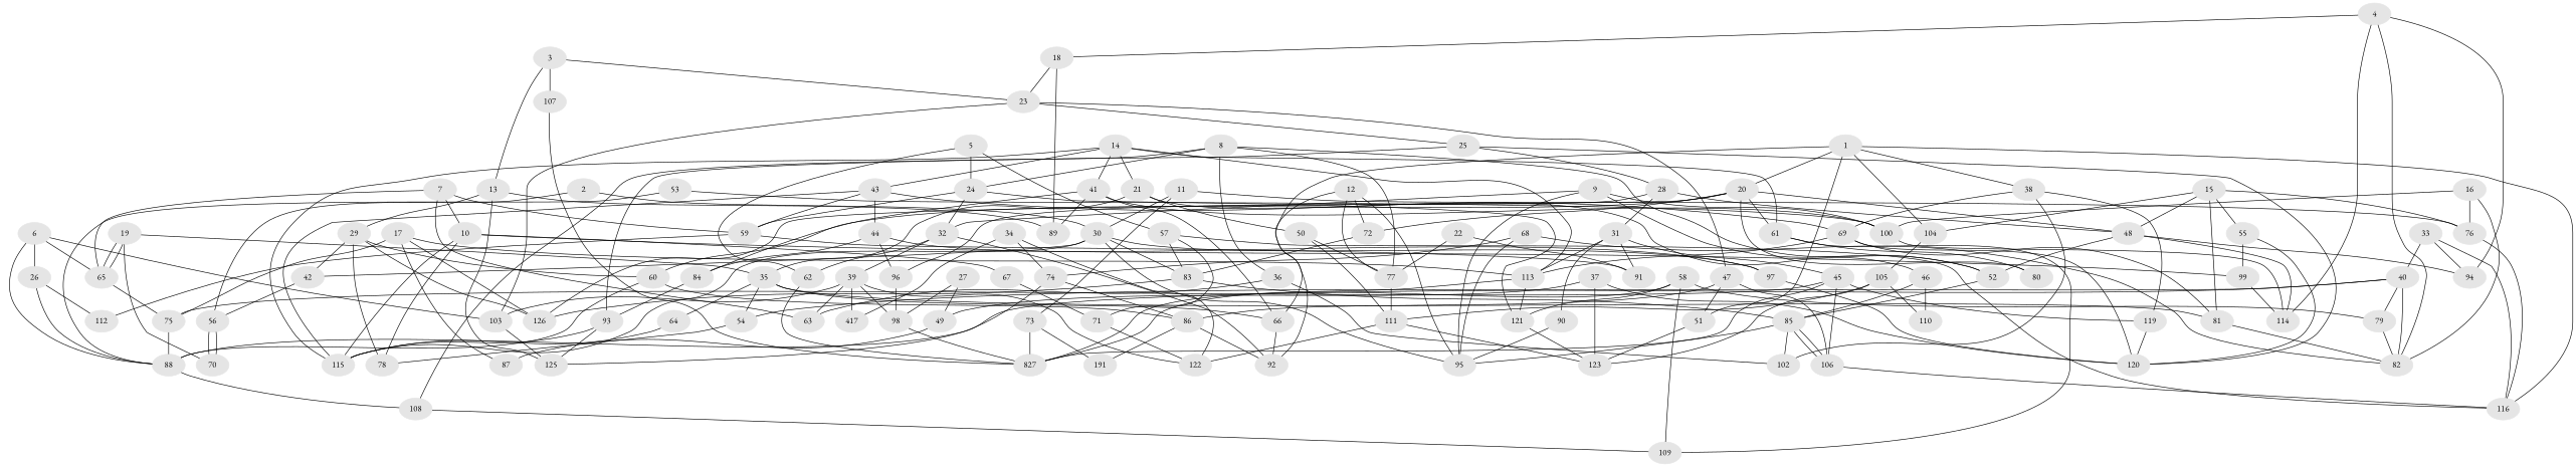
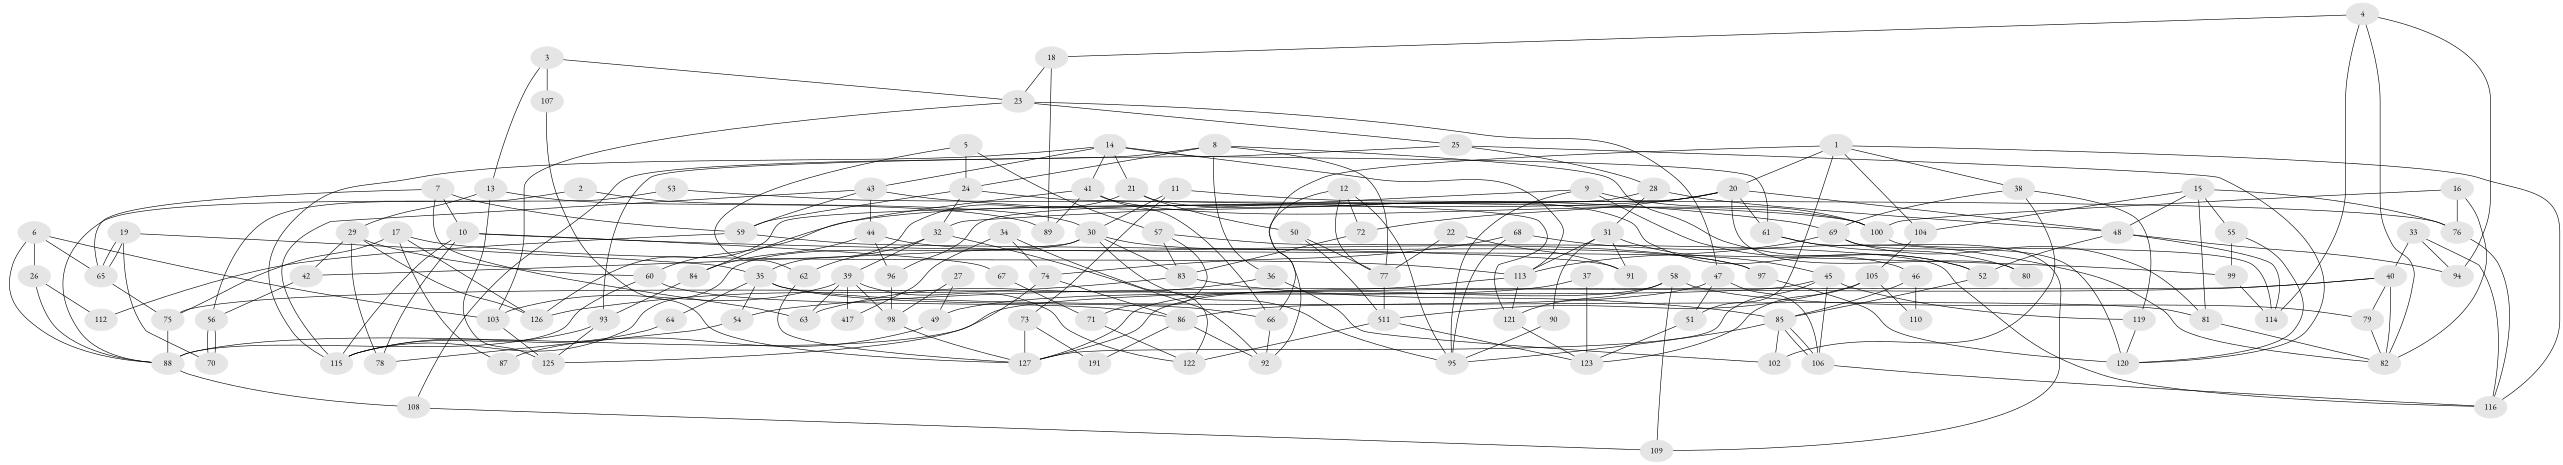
  graph {
    fontname="EB Garamond"
    node [color=gray90 fontname="EB Garamond" style=filled]
    edge [fontname="EB Garamond"]
    1
    20
    38
    51
    92
    104
    116
    72
    61
    48
    126
    60
    80
    102
    69
    119
    123
    105
    2
    30
    56
    95
    115
    42
    83
    97
    70
    3
    13
    23
    107
    29
    89
    125
    103
    25
    47
-   127 [label=827]
+   127
    4
    18
    82
    94
    114
    5
    24
    57
    62
    59
    32
    121
    71
    6
    26
    65
    88
    112
    75
    108
    7
    10
    63
    67
    78
    99
    91
    8
    36
    52
    77
    85
-   111
+   111 [label=511]
    109
    9
    100
    39
    11
    73
    76
    n79 [label=191]
    12
    66
    14
    21
    41
    43
    113
    35
    46
    50
    84
    44
    15
    55
    81
    120
    16
    17
    87
    19
    54
    64
    86
    110
    22
    28
    93
    106
    31
    96
    27
    49
    98
    45
    90
    n115 [label=417]
    122
    33
    40
    79
    34
    74
    37
    53
    58
    68
    1 -- 20
    1 -- 38
    1 -- 51
    1 -- 92
    1 -- 104
    1 -- 116
    20 -- 72
    20 -- 61
    20 -- 48
    20 -- 126
    20 -- 60
    20 -- 80
    38 -- 102
    38 -- 69
    38 -- 119
    51 -- 123
    104 -- 105
    72 -- 83
    61 -- 80
    61 -- 109
    48 -- 94
    48 -- 114
    48 -- 52
    60 -- 88
    60 -- 86
    69 -- 113
    69 -- 81
    69 -- 120
    119 -- 120
    105 -- 123
    105 -- 111
    105 -- 110
    2 -- 30
    2 -- 56
    30 -- 95
    30 -- 115
    30 -- 42
    30 -- 83
    30 -- 97
    56 -- 70
    56 -- 70
    42 -- 56
    83 -- 126
    83 -- 85
    97 -- 120
    3 -- 13
    3 -- 23
    3 -- 107
    13 -- 29
    13 -- 89
    13 -- 125
    23 -- 103
    23 -- 25
    23 -- 47
    107 -- 127
    29 -- 126
    29 -- 60
    29 -- 42
    29 -- 78
    103 -- 125
    25 -- 120
    25 -- 28
    25 -- 93
    47 -- 51
    47 -- 86
    47 -- 106
    4 -- 18
    4 -- 82
    4 -- 94
    4 -- 114
    18 -- 23
    18 -- 89
    5 -- 24
    5 -- 57
    5 -- 62
    24 -- 59
    24 -- 32
    24 -- 121
    57 -- 116
    57 -- 83
    57 -- 71
    62 -- 127
    59 -- 112
    59 -- 91
    32 -- 92
    32 -- 62
    32 -- 39
    121 -- 123
    71 -- 122
    6 -- 103
    6 -- 26
    6 -- 65
    6 -- 88
    26 -- 88
    26 -- 112
    65 -- 75
    88 -- 108
    75 -- 88
    108 -- 109
    7 -- 59
    7 -- 65
    7 -- 10
    7 -- 63
    10 -- 115
    10 -- 67
    10 -- 78
    10 -- 99
    67 -- 71
    99 -- 114
    8 -- 24
    8 -- 108
    8 -- 36
    8 -- 52
    8 -- 77
    36 -- 102
    36 -- 63
    52 -- 85
    77 -- 111
    85 -- 102
    85 -- 95
    85 -- 106
    85 -- 106
    111 -- 123
    111 -- 122
    9 -- 95
    9 -- 32
    9 -- 52
    9 -- 100
    100 -- 114
    39 -- 103
    39 -- 63
    39 -- 98
    39 -- n115
    39 -- 122
    11 -- 30
    11 -- 73
    11 -- 76
    73 -- 127
    73 -- n79
    76 -- 116
    12 -- 72
    12 -- 95
    12 -- 77
    12 -- 66
    66 -- 92
    14 -- 61
    14 -- 115
    14 -- 21
    14 -- 41
    14 -- 43
    14 -- 113
    21 -- 35
    21 -- 46
    21 -- 50
    41 -- 89
    41 -- 100
    41 -- 66
    41 -- 84
    43 -- 69
    43 -- 115
    43 -- 59
    43 -- 44
    113 -- 127
    113 -- 121
    35 -- 66
    35 -- 81
    35 -- 54
    35 -- 64
    46 -- 85
    46 -- 110
    50 -- 77
    50 -- 111
    84 -- 93
    44 -- 97
    44 -- 84
    44 -- 96
    15 -- 104
    15 -- 48
    15 -- 76
    15 -- 55
    15 -- 81
    55 -- 99
    55 -- 120
    81 -- 82
    16 -- 82
    16 -- 100
    16 -- 76
    17 -- 126
    17 -- 75
    17 -- 113
    17 -- 87
    19 -- 70
    19 -- 65
    19 -- 65
    19 -- 35
    54 -- 78
    64 -- 115
    86 -- 92
    86 -- n79
    22 -- 91
    22 -- 77
    28 -- 48
    28 -- 31
    28 -- 96
    93 -- 115
    93 -- 125
    106 -- 116
    31 -- 91
    31 -- 113
    31 -- 45
    31 -- 90
    96 -- 98
    27 -- 49
    27 -- 98
    49 -- 87
    98 -- 127
    45 -- 119
    45 -- 127
    45 -- 75
    45 -- 106
    90 -- 95
    33 -- 116
    33 -- 94
    33 -- 40
    40 -- 82
    40 -- 88
    40 -- 54
    40 -- 79
    79 -- 82
    34 -- n115
    34 -- 122
    34 -- 74
    74 -- 125
    74 -- 86
    37 -- 123
-   37 -- 120
    37 -- 49
    53 -- 88
    53 -- 100
    58 -- 127
    58 -- 121
    58 -- 109
    58 -- 79
    68 -- 95
    68 -- 82
    68 -- 74
  }
